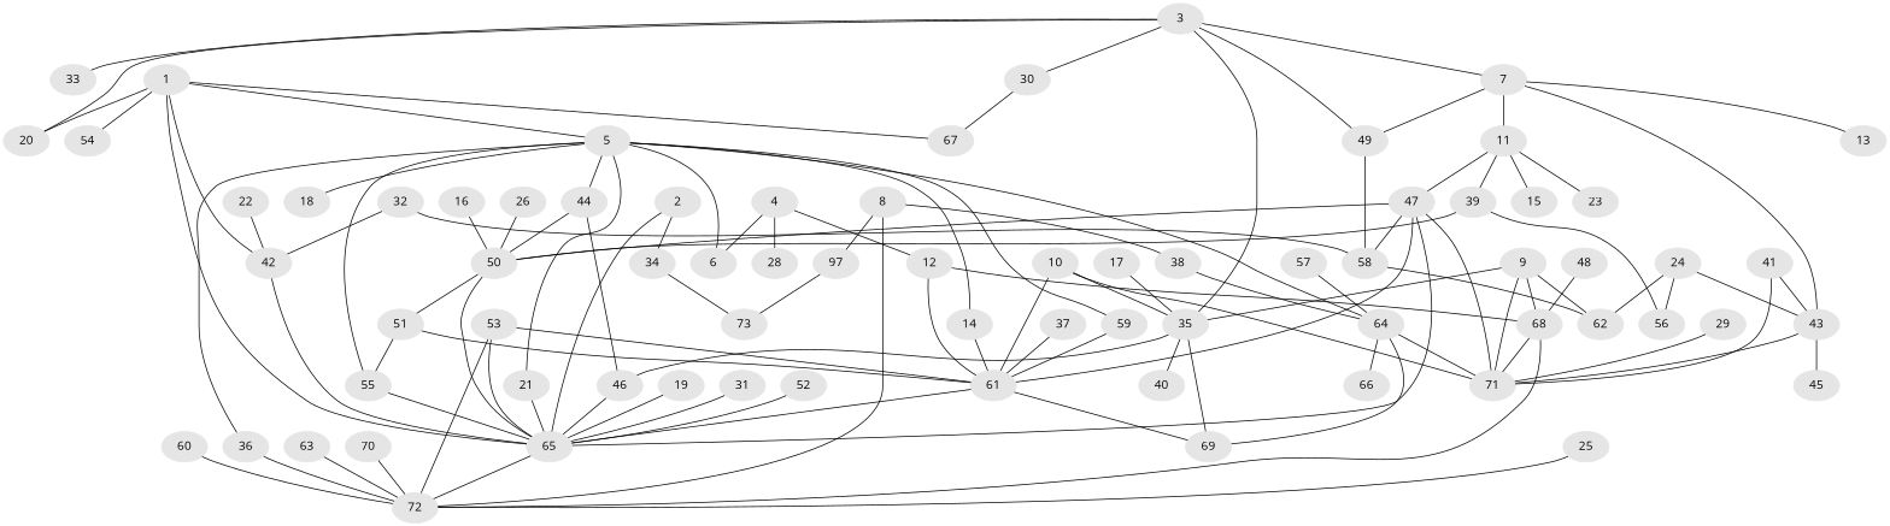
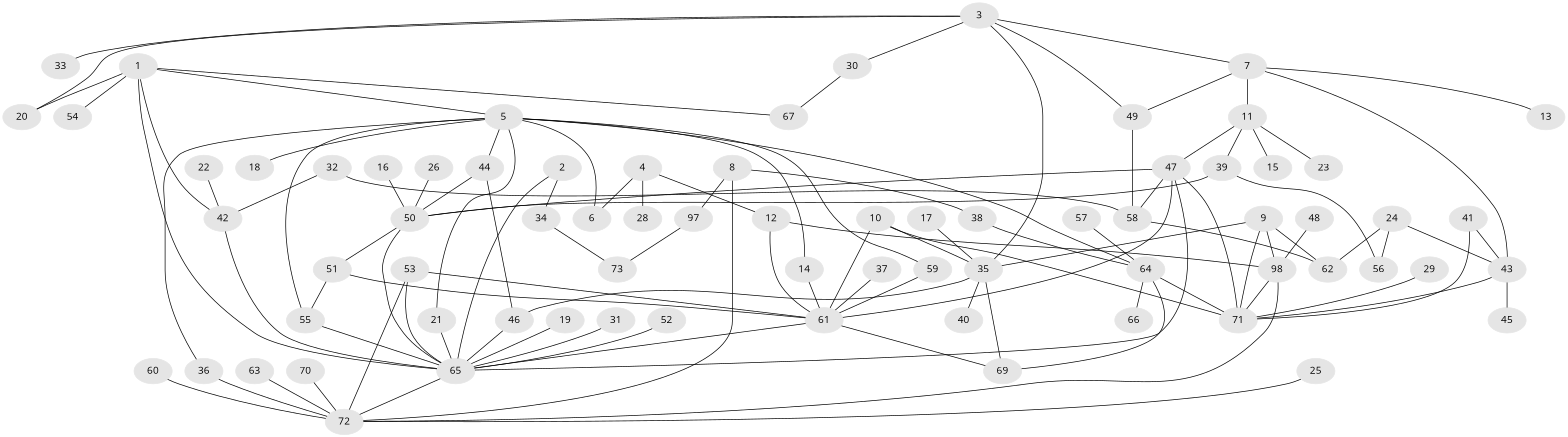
  graph {
    fontname="Open Sans"
    node [color=gray90 fontname="Open Sans" style=filled]
    edge [fontname="Open Sans" weight=1.0]
    1
    5
    20
    42
    54
    65
    67
    6
    14
    18
    21
    36
    44
    55
    59
    64
    72
    2
    34
    73
    3
    7
    30
    33
    35
    49
    11
    13
    43
    40
    46
    69
    58
    4
    12
    28
-   68
+   68 [label=98]
    61
    50
    71
    66
    15
    23
    39
    47
    45
    n47 [label=97]
    8
    38
    9
    62
    10
    56
    16
    51
    17
    19
    22
    24
    25
    26
    29
    31
    32
    37
    41
    48
    52
    53
    57
    60
    63
    70
    1 -- 5
    1 -- 20
    1 -- 42
    1 -- 54
    1 -- 65
    1 -- 67
    5 -- 6
    5 -- 14
    5 -- 18
    5 -- 21
    5 -- 36
    5 -- 44
    5 -- 55
    5 -- 59
    5 -- 64
    42 -- 65
    65 -- 72
    14 -- 61
    21 -- 65
    36 -- 72
    44 -- 46
    44 -- 50
    55 -- 65
    59 -- 61
    64 -- 69
    64 -- 71
    64 -- 66
    2 -- 65
    2 -- 34
    34 -- 73
    3 -- 20
    3 -- 7
    3 -- 30
    3 -- 33
    3 -- 35
    3 -- 49
    7 -- 49
    7 -- 11
    7 -- 13
    7 -- 43
    30 -- 67
    35 -- 40
    35 -- 46
    35 -- 69
    49 -- 58
    11 -- 15
    11 -- 23
    11 -- 39
    11 -- 47
    43 -- 71
    43 -- 45
    46 -- 65
    58 -- 62
    4 -- 6
    4 -- 12
    4 -- 28
    12 -- 68
    12 -- 61
    68 -- 72
    68 -- 71
    61 -- 65
    61 -- 69
    50 -- 65
    50 -- 51
    39 -- 50
    39 -- 56
    47 -- 65
    47 -- 58
    47 -- 61
    47 -- 50
    47 -- 71
    n47 -- 73
    8 -- 72
    8 -- n47
    8 -- 38
    38 -- 64
    9 -- 35
    9 -- 68
    9 -- 71
    9 -- 62
    10 -- 35
    10 -- 61
    10 -- 71
    16 -- 50
    51 -- 55
    51 -- 61
    17 -- 35
    19 -- 65
    22 -- 42
    24 -- 43
    24 -- 62 [weight=2.0]
    24 -- 56
    25 -- 72
    26 -- 50
    29 -- 71
    31 -- 65
    32 -- 42
    32 -- 58
    37 -- 61
    41 -- 43
    41 -- 71
    48 -- 68
    52 -- 65
    53 -- 65
    53 -- 72
    53 -- 61
    57 -- 64
    60 -- 72
    63 -- 72
    70 -- 72
  }
